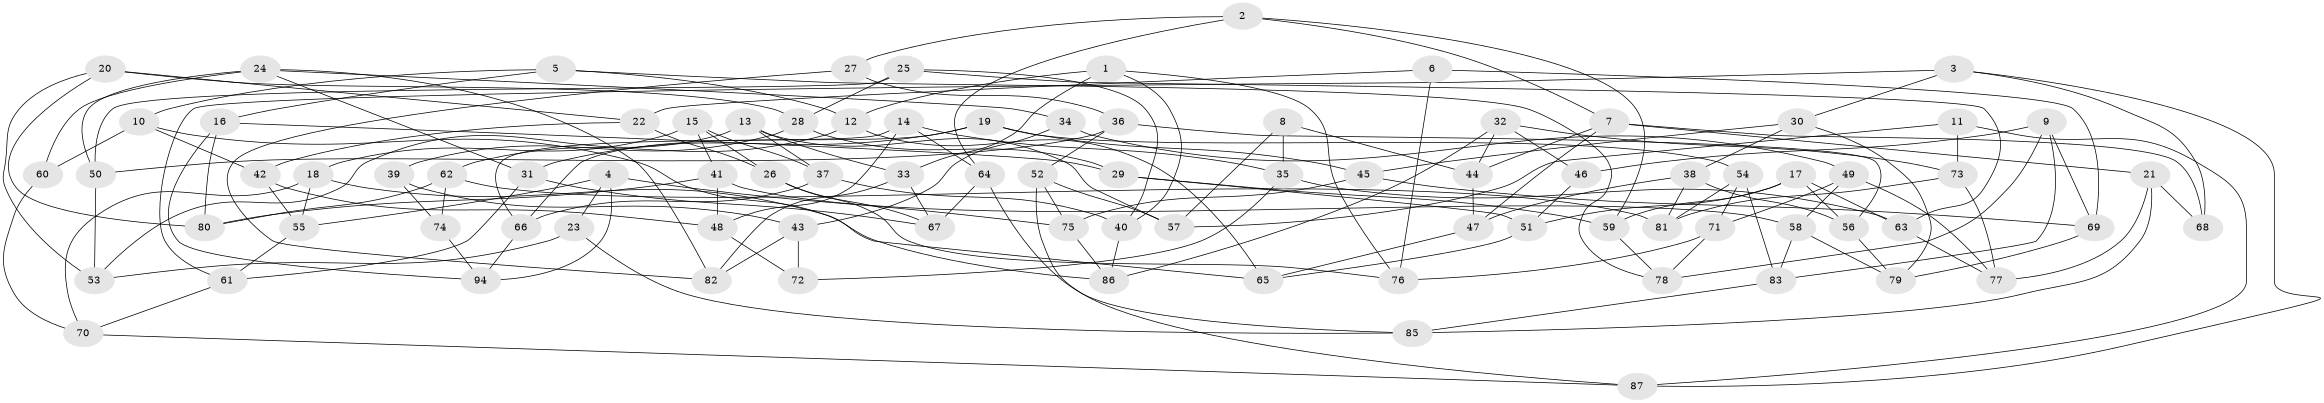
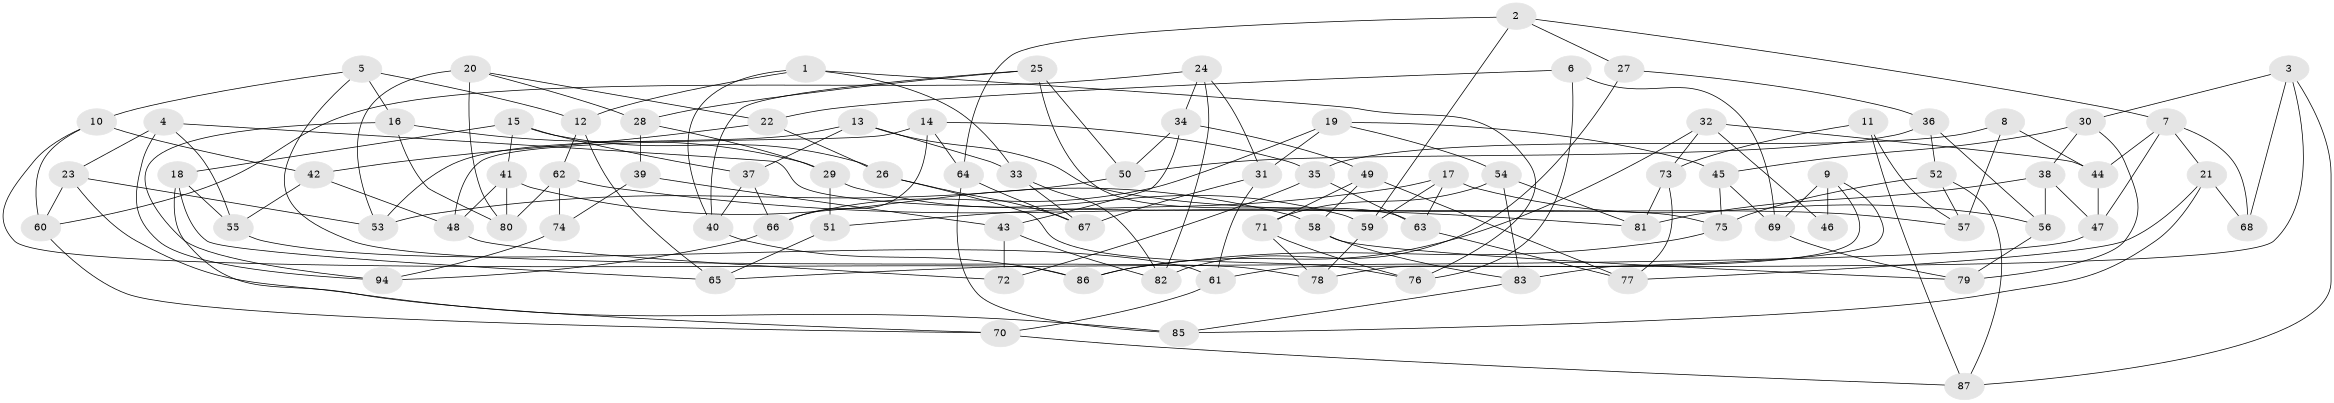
  graph {
    node [color=gray90 style=filled]
    1
    12
    33
    40
    76
    62
    65
    82
    67
    86
    2
    27
    59
    64
    7
    11
    87
    57
    73
    36
    78
    85
    3
    30
    61
    68
    45
    38
    79
    70
    4
    23
    55
    75
    n35 [label=94]
    60
    53
    5
    10
    16
    42
    29
    80
    6
    22
    69
    26
    21
    44
    47
    77
    8
    35
    63
    72
    9
    46
    83
    51
    48
    81
    74
    13
    37
    66
    14
    15
    18
    41
    58
    17
    56
    19
    31
    54
    71
    20
    28
    39
    24
    34
    50
    43
    49
    25
    52
    32
    1 -- 12
    1 -- 33
    1 -- 40
    1 -- 76
    12 -- 62
    12 -- 65
    33 -- 82
    33 -- 67
    40 -- 86
    62 -- 80
    62 -- 81
    62 -- 74
    2 -- 27
    2 -- 59
    2 -- 64
    2 -- 7
    27 -- 82
    27 -- 36
    59 -- 78
    64 -- 67
    64 -- 85
    7 -- 68
    7 -- 21
    7 -- 44
    7 -- 47
    11 -- 87
    11 -- 57
    11 -- 73
    73 -- 77
    73 -- 81
    36 -- 56
    36 -- 50
    36 -- 52
    3 -- 87
    3 -- 30
    3 -- 61
    3 -- 68
    30 -- 45
    30 -- 38
    30 -- 79
    61 -- 70
    45 -- 75
    45 -- 69
    38 -- 47
    38 -- 81
    38 -- 56
    70 -- 87
    4 -- 23
    4 -- 55
    4 -- 75
    4 -- n35
    23 -- 85
+   23 -- 60
    23 -- 53
    55 -- 61
    75 -- 86
    60 -- 70
    5 -- 12
    5 -- 78
    5 -- 10
    5 -- 16
    10 -- 86
    10 -- 60
    10 -- 42
    16 -- n35
    16 -- 29
    16 -- 80
    42 -- 55
    42 -- 48
    29 -- 59
    29 -- 51
    6 -- 76
    6 -- 22
    6 -- 69
    22 -- 42
    22 -- 26
    69 -- 79
    26 -- 76
    26 -- 67
    21 -- 85
    21 -- 68
    21 -- 77
    44 -- 47
    47 -- 65
    8 -- 57
    8 -- 44
    8 -- 35
    35 -- 63
    35 -- 72
    63 -- 77
    9 -- 78
    9 -- 69
    9 -- 46
    9 -- 83
-   46 -- 51
    83 -- 85
    51 -- 65
    48 -- 72
    74 -- n35
    13 -- 33
    13 -- 57
    13 -- 53
    13 -- 37
    37 -- 40
    37 -- 66
    66 -- n35
    14 -- 64
    14 -- 35
    14 -- 48
    14 -- 66
    15 -- 26
    15 -- 37
    15 -- 18
    15 -- 41
    18 -- 65
    18 -- 70
    18 -- 55
    41 -- 80
    41 -- 48
    41 -- 58
    58 -- 79
    58 -- 83
    17 -- 59
    17 -- 63
    17 -- 51
    17 -- 56
    56 -- 79
    19 -- 45
    19 -- 66
    19 -- 31
    19 -- 54
    31 -- 67
    31 -- 61
    54 -- 83
    54 -- 81
    54 -- 71
    71 -- 76
    71 -- 78
    20 -- 53
    20 -- 80
    20 -- 22
    20 -- 28
    28 -- 29
    28 -- 39
    39 -- 74
    39 -- 43
    24 -- 82
    24 -- 60
    24 -- 31
    24 -- 34
-   24 -- 50
+   34 -- 50
    34 -- 43
    34 -- 49
    50 -- 53
    43 -- 82
    43 -- 72
    49 -- 77
    49 -- 58
    49 -- 71
    25 -- 40
    25 -- 63
    25 -- 28
    25 -- 50
    52 -- 87
    52 -- 57
    52 -- 75
    32 -- 86
    32 -- 73
    32 -- 44
    32 -- 46
  }
